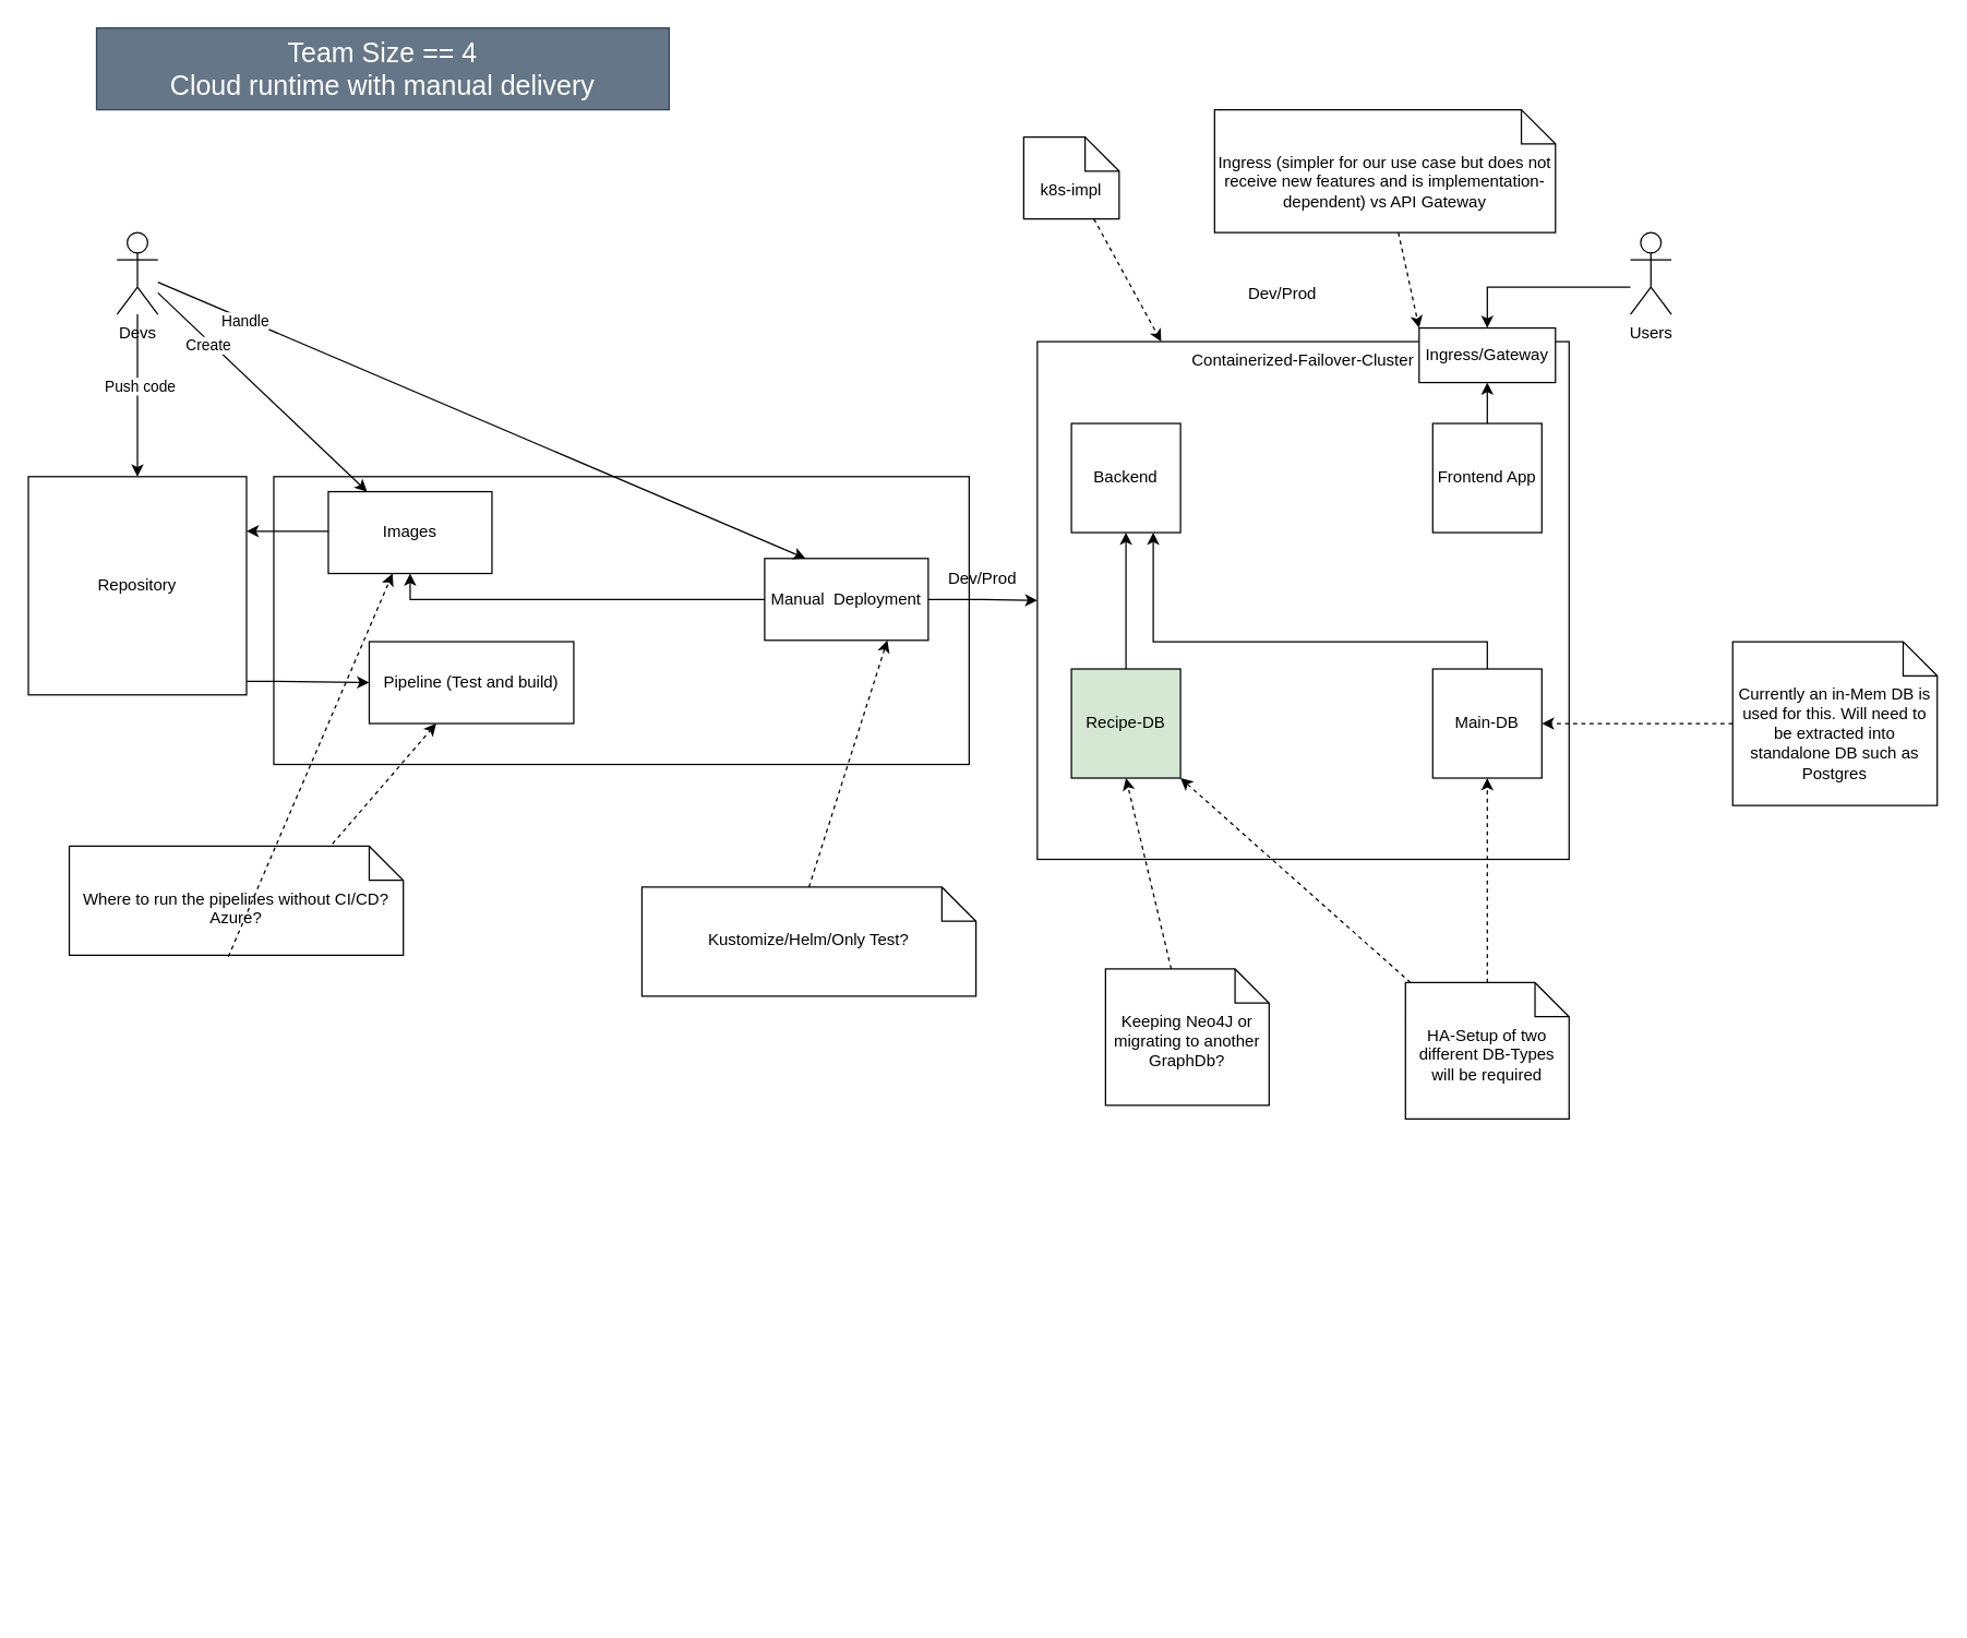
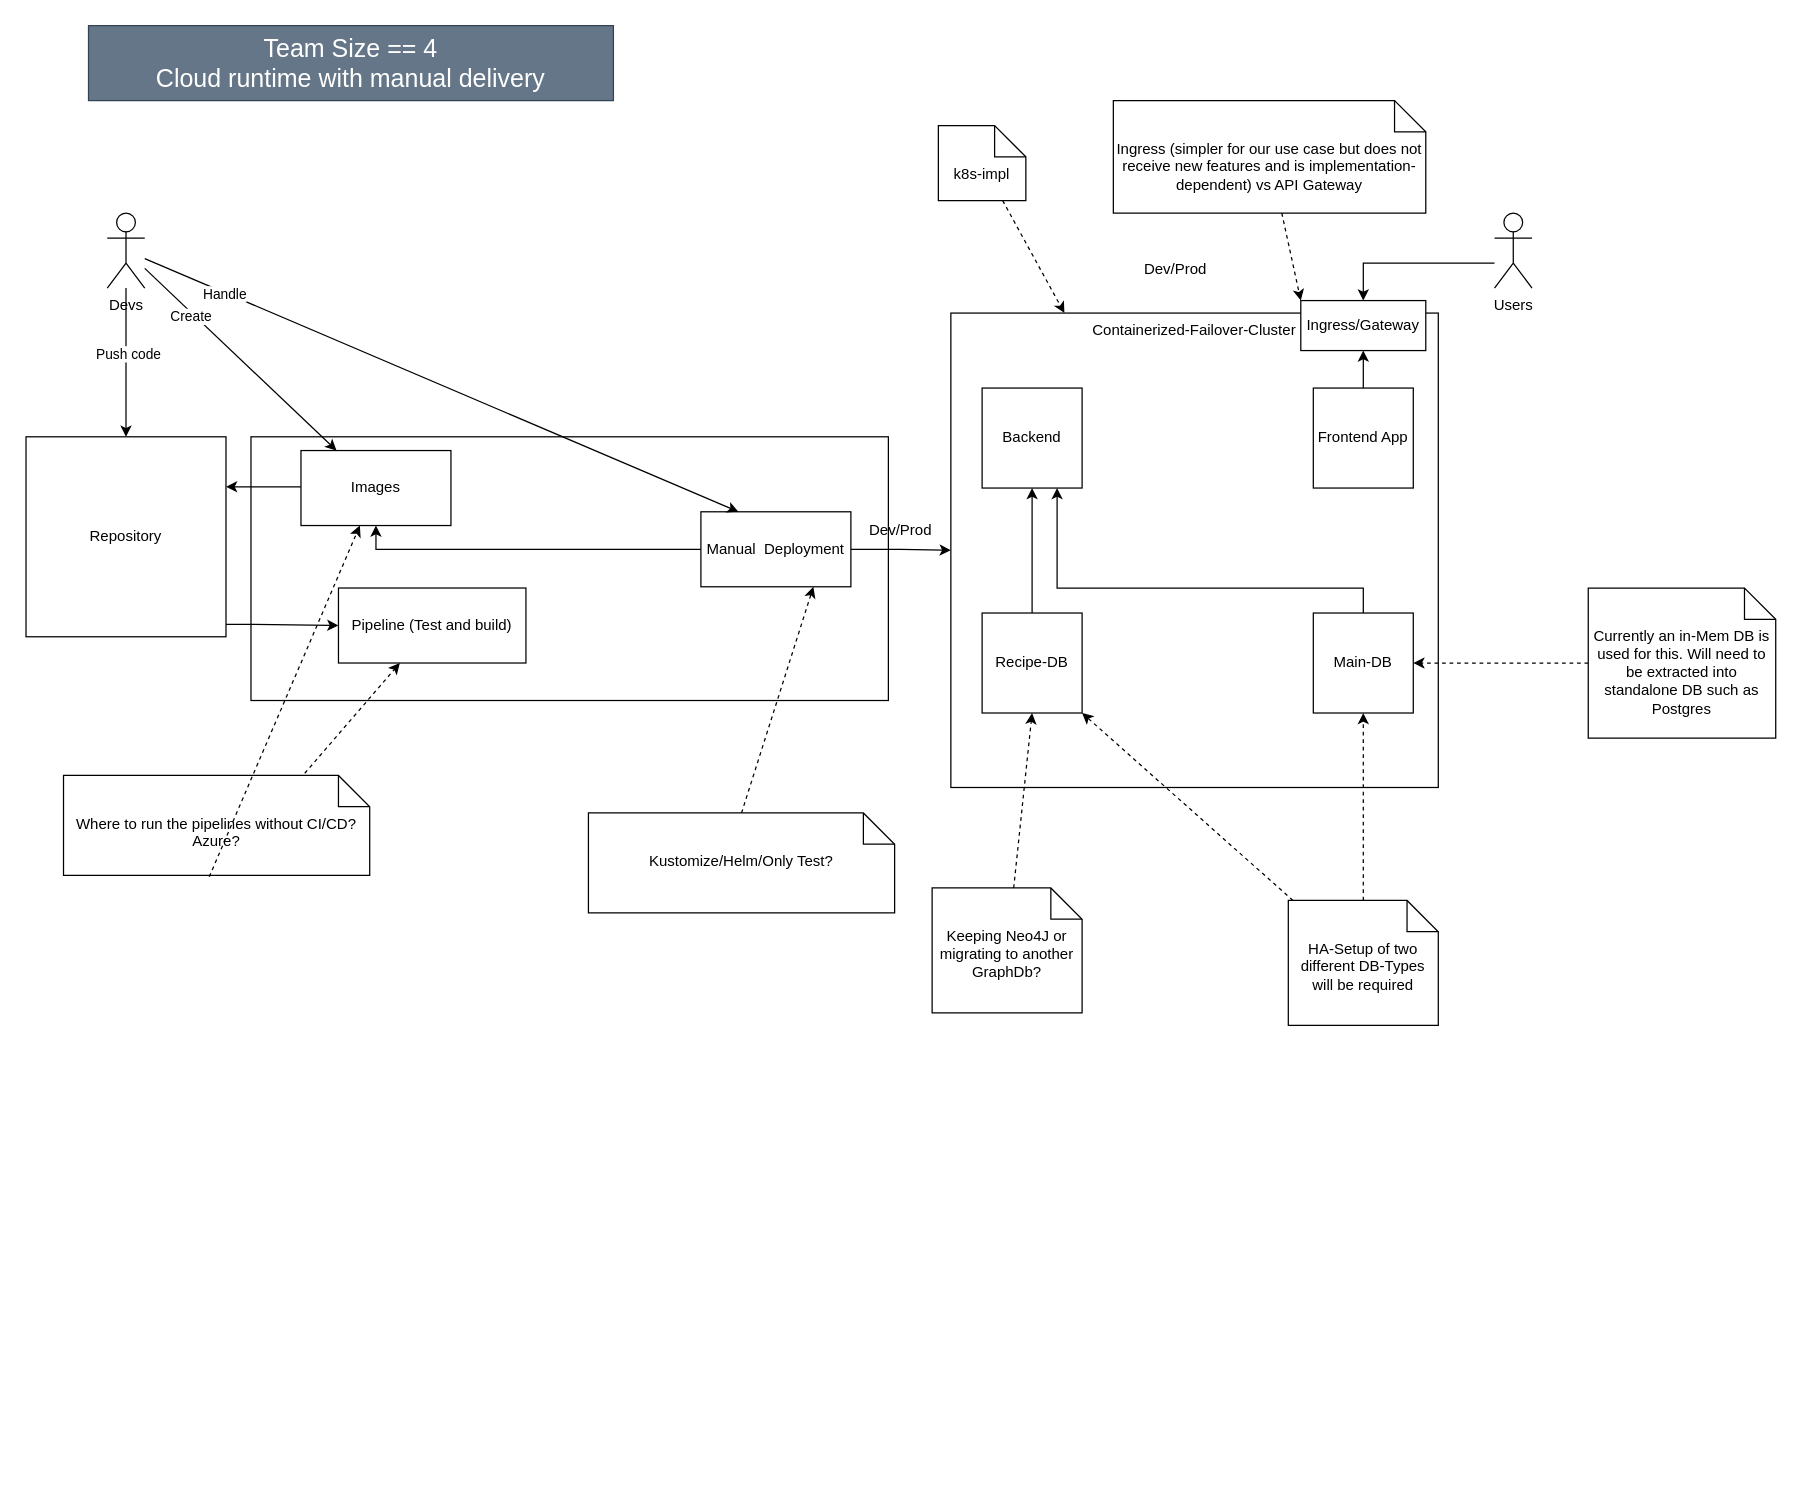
  <mxCell id="0" />
  <mxCell id="1" parent="0" />
  <mxCell id="2" value="" style="whiteSpace=wrap;html=1;" vertex="1" parent="1"><mxGeometry x="200" y="349" width="510" height="211" as="geometry" /></mxCell>
  <mxCell id="3" style="edgeStyle=orthogonalEdgeStyle;rounded=0;orthogonalLoop=1;jettySize=auto;html=1;entryX=0;entryY=0.5;entryDx=0;entryDy=0;" edge="1" parent="1" source="4" target="7"><mxGeometry relative="1" as="geometry"><mxPoint x="230" y="279" as="targetPoint" /><Array as="points"><mxPoint x="200" y="499" /><mxPoint x="200" y="499" /></Array></mxGeometry></mxCell>
  <mxCell id="4" value="Repository" style="whiteSpace=wrap;html=1;aspect=fixed;" vertex="1" parent="1"><mxGeometry x="20" y="349" width="160" height="160" as="geometry" /></mxCell>
  <mxCell id="5" style="edgeStyle=orthogonalEdgeStyle;rounded=0;orthogonalLoop=1;jettySize=auto;html=1;entryX=0;entryY=0.5;entryDx=0;entryDy=0;" edge="1" parent="1" source="6" target="24"><mxGeometry relative="1" as="geometry"><mxPoint x="795" y="439.8" as="targetPoint" /></mxGeometry></mxCell>
  <mxCell id="6" value="Manual&amp;nbsp; Deployment" style="rounded=0;whiteSpace=wrap;html=1;" vertex="1" parent="1"><mxGeometry x="560" y="409" width="120" height="60" as="geometry" /></mxCell>
  <mxCell id="7" value="Pipeline (Test and build)" style="rounded=0;whiteSpace=wrap;html=1;strokeColor=default;align=center;verticalAlign=middle;fontFamily=Helvetica;fontSize=12;fontColor=default;fillColor=default;" vertex="1" parent="1"><mxGeometry x="270" y="470" width="150" height="60" as="geometry" /></mxCell>
  <mxCell id="8" style="edgeStyle=orthogonalEdgeStyle;rounded=0;orthogonalLoop=1;jettySize=auto;html=1;exitX=0;exitY=0.5;exitDx=0;exitDy=0;" edge="1" parent="1" source="6" target="10"><mxGeometry relative="1" as="geometry"><Array as="points"><mxPoint x="300" y="439" /></Array></mxGeometry></mxCell>
  <mxCell id="9" style="edgeStyle=orthogonalEdgeStyle;rounded=0;orthogonalLoop=1;jettySize=auto;html=1;entryX=1;entryY=0.25;entryDx=0;entryDy=0;" edge="1" parent="1" source="10" target="4"><mxGeometry relative="1" as="geometry"><Array as="points"><mxPoint x="230" y="389" /><mxPoint x="230" y="389" /></Array></mxGeometry></mxCell>
  <mxCell id="10" value="Images" style="rounded=0;whiteSpace=wrap;html=1;aspect=fixed;" vertex="1" parent="1"><mxGeometry x="240" y="360" width="120" height="60" as="geometry" /></mxCell>
  <mxCell id="11" style="edgeStyle=orthogonalEdgeStyle;rounded=0;orthogonalLoop=1;jettySize=auto;html=1;" edge="1" parent="1" source="17" target="4"><mxGeometry relative="1" as="geometry" /></mxCell>
  <mxCell id="12" value="Push code" style="edgeLabel;html=1;align=center;verticalAlign=middle;resizable=0;points=[];" vertex="1" connectable="0" parent="11"><mxGeometry x="-0.125" y="1" relative="1" as="geometry"><mxPoint as="offset" /></mxGeometry></mxCell>
  <mxCell id="13" style="rounded=0;orthogonalLoop=1;jettySize=auto;html=1;" edge="1" parent="1" source="17" target="10"><mxGeometry relative="1" as="geometry" /></mxCell>
  <mxCell id="14" value="Create" style="edgeLabel;html=1;align=center;verticalAlign=middle;resizable=0;points=[];" vertex="1" connectable="0" parent="13"><mxGeometry x="-0.476" y="3" relative="1" as="geometry"><mxPoint x="-5" y="3" as="offset" /></mxGeometry></mxCell>
  <mxCell id="15" style="rounded=0;orthogonalLoop=1;jettySize=auto;html=1;entryX=0.25;entryY=0;entryDx=0;entryDy=0;" edge="1" parent="1" source="17" target="6"><mxGeometry relative="1" as="geometry" /></mxCell>
  <mxCell id="16" value="Handle" style="edgeLabel;html=1;align=center;verticalAlign=middle;resizable=0;points=[];" vertex="1" connectable="0" parent="15"><mxGeometry x="-0.734" y="-1" relative="1" as="geometry"><mxPoint as="offset" /></mxGeometry></mxCell>
  <mxCell id="17" value="Devs" style="shape=umlActor;verticalLabelPosition=bottom;verticalAlign=top;html=1;outlineConnect=0;" vertex="1" parent="1"><mxGeometry x="85" y="170" width="30" height="60" as="geometry" /></mxCell>
  <mxCell id="18" style="edgeStyle=orthogonalEdgeStyle;rounded=0;orthogonalLoop=1;jettySize=auto;html=1;entryX=0;entryY=0.5;entryDx=0;entryDy=0;" edge="1" parent="1"><mxGeometry relative="1" as="geometry"><mxPoint x="540" y="1179" as="sourcePoint" /></mxGeometry></mxCell>
  <mxCell id="19" value="Dev/Prod" style="text;html=1;align=center;verticalAlign=middle;whiteSpace=wrap;rounded=0;" vertex="1" parent="1"><mxGeometry x="690" y="409" width="60" height="30" as="geometry" /></mxCell>
  <mxCell id="20" value="" style="group" vertex="1" connectable="0" parent="1"><mxGeometry x="760" y="170" width="465" height="459.6" as="geometry" /></mxCell>
  <mxCell id="21" value="" style="edgeStyle=orthogonalEdgeStyle;rounded=0;orthogonalLoop=1;jettySize=auto;html=1;entryX=0.5;entryY=0;entryDx=0;entryDy=0;" edge="1" parent="20" source="22" target="32"><mxGeometry relative="1" as="geometry"><Array as="points"><mxPoint x="435" y="40" /><mxPoint x="310" y="40" /></Array></mxGeometry></mxCell>
  <mxCell id="22" value="Users" style="shape=umlActor;verticalLabelPosition=bottom;verticalAlign=top;html=1;outlineConnect=0;" vertex="1" parent="20"><mxGeometry x="435" width="30" height="60" as="geometry" /></mxCell>
  <mxCell id="23" value="" style="group" vertex="1" connectable="0" parent="20"><mxGeometry y="60" width="390" height="399.6" as="geometry" /></mxCell>
  <mxCell id="24" value="Containerized-Failover-Cluster" style="whiteSpace=wrap;html=1;aspect=fixed;verticalAlign=top;" vertex="1" parent="23"><mxGeometry y="20" width="390" height="379.6" as="geometry" /></mxCell>
  <mxCell id="25" value="Backend" style="whiteSpace=wrap;html=1;aspect=fixed;" vertex="1" parent="23"><mxGeometry x="25" y="80" width="80" height="80" as="geometry" /></mxCell>
  <mxCell id="26" style="edgeStyle=orthogonalEdgeStyle;rounded=0;orthogonalLoop=1;jettySize=auto;html=1;" edge="1" parent="23" source="27" target="32"><mxGeometry relative="1" as="geometry" /></mxCell>
  <mxCell id="27" value="Frontend App" style="whiteSpace=wrap;html=1;aspect=fixed;" vertex="1" parent="23"><mxGeometry x="290" y="80" width="80" height="80" as="geometry" /></mxCell>
  <mxCell id="28" style="edgeStyle=orthogonalEdgeStyle;rounded=0;orthogonalLoop=1;jettySize=auto;html=1;" edge="1" parent="23" source="29" target="25"><mxGeometry relative="1" as="geometry" /></mxCell>
- <mxCell id="29" value="Recipe-DB" style="whiteSpace=wrap;html=1;aspect=fixed;fillColor=#d5e8d4;" vertex="1" parent="23"><mxGeometry x="25" y="260" width="80" height="80" as="geometry" /></mxCell>
+ <mxCell id="29" value="Recipe-DB" style="whiteSpace=wrap;html=1;aspect=fixed;" vertex="1" parent="23"><mxGeometry x="25" y="260" width="80" height="80" as="geometry" /></mxCell>
  <mxCell id="30" style="edgeStyle=orthogonalEdgeStyle;rounded=0;orthogonalLoop=1;jettySize=auto;html=1;entryX=0.75;entryY=1;entryDx=0;entryDy=0;" edge="1" parent="23" source="31" target="25"><mxGeometry relative="1" as="geometry"><Array as="points"><mxPoint x="330" y="240" /><mxPoint x="85" y="240" /></Array></mxGeometry></mxCell>
  <mxCell id="31" value="Main-DB" style="whiteSpace=wrap;html=1;aspect=fixed;" vertex="1" parent="23"><mxGeometry x="290" y="260" width="80" height="80" as="geometry" /></mxCell>
  <mxCell id="32" value="Ingress/Gateway" style="whiteSpace=wrap;html=1;" vertex="1" parent="23"><mxGeometry x="280" y="10" width="100" height="40" as="geometry" /></mxCell>
  <mxCell id="33" value="Dev/Prod" style="text;html=1;align=center;verticalAlign=middle;whiteSpace=wrap;rounded=0;" vertex="1" parent="20"><mxGeometry x="150" y="30" width="60" height="30" as="geometry" /></mxCell>
  <mxCell id="34" style="rounded=0;orthogonalLoop=1;jettySize=auto;html=1;dashed=1;" edge="1" parent="1" source="35" target="24"><mxGeometry relative="1" as="geometry"><mxPoint x="1010" y="260" as="targetPoint" /></mxGeometry></mxCell>
  <mxCell id="35" value="k8s-impl" style="shape=note2;boundedLbl=1;whiteSpace=wrap;html=1;size=25;verticalAlign=top;align=center;" vertex="1" parent="1"><mxGeometry x="750" y="100" width="70" height="60" as="geometry" /></mxCell>
  <mxCell id="36" style="rounded=0;orthogonalLoop=1;jettySize=auto;html=1;dashed=1;" edge="1" parent="1" source="37"><mxGeometry relative="1" as="geometry"><mxPoint x="1040" y="240" as="targetPoint" /></mxGeometry></mxCell>
  <mxCell id="37" value="Ingress (simpler for our use case but does not receive new features and is implementation-dependent) vs API Gateway" style="shape=note2;boundedLbl=1;whiteSpace=wrap;html=1;size=25;verticalAlign=top;align=center;" vertex="1" parent="1"><mxGeometry x="890" y="80" width="250" height="90" as="geometry" /></mxCell>
  <mxCell id="38" style="edgeStyle=orthogonalEdgeStyle;rounded=0;orthogonalLoop=1;jettySize=auto;html=1;dashed=1;" edge="1" parent="1" source="39" target="31"><mxGeometry relative="1" as="geometry"><mxPoint x="1220" y="550" as="targetPoint" /></mxGeometry></mxCell>
  <mxCell id="39" value="Currently an in-Mem DB is used for this. Will need to be extracted into standalone DB such as Postgres" style="shape=note2;boundedLbl=1;whiteSpace=wrap;html=1;size=25;verticalAlign=top;align=center;" vertex="1" parent="1"><mxGeometry x="1270" y="470" width="150" height="120" as="geometry" /></mxCell>
  <mxCell id="40" style="rounded=0;orthogonalLoop=1;jettySize=auto;html=1;entryX=0.5;entryY=1;entryDx=0;entryDy=0;dashed=1;" edge="1" parent="1" source="41" target="29"><mxGeometry relative="1" as="geometry"><mxPoint x="1445" y="630" as="targetPoint" /></mxGeometry></mxCell>
- <mxCell id="41" value="Keeping Neo4J or migrating to another GraphDb?" style="shape=note2;boundedLbl=1;whiteSpace=wrap;html=1;size=25;verticalAlign=top;align=center;" vertex="1" parent="1"><mxGeometry x="810" y="710" width="120" height="100" as="geometry" /></mxCell>
+ <mxCell id="41" value="Keeping Neo4J or migrating to another GraphDb?" style="shape=note2;boundedLbl=1;whiteSpace=wrap;html=1;size=25;verticalAlign=top;align=center;" vertex="1" parent="1"><mxGeometry x="745" y="710" width="120" height="100" as="geometry" /></mxCell>
  <mxCell id="42" style="rounded=0;orthogonalLoop=1;jettySize=auto;html=1;dashed=1;entryX=0.5;entryY=1;entryDx=0;entryDy=0;" edge="1" parent="1" source="44" target="31"><mxGeometry relative="1" as="geometry"><mxPoint x="1695.333" y="630" as="targetPoint" /></mxGeometry></mxCell>
  <mxCell id="43" style="rounded=0;orthogonalLoop=1;jettySize=auto;html=1;dashed=1;entryX=1;entryY=1;entryDx=0;entryDy=0;" edge="1" parent="1" source="44" target="29"><mxGeometry relative="1" as="geometry"><mxPoint x="1466" y="630" as="targetPoint" /></mxGeometry></mxCell>
  <mxCell id="44" value="HA-Setup of two different DB-Types will be required" style="shape=note2;boundedLbl=1;whiteSpace=wrap;html=1;size=25;verticalAlign=top;align=center;" vertex="1" parent="1"><mxGeometry x="1030" y="720" width="120" height="100" as="geometry" /></mxCell>
  <mxCell id="45" value="&lt;font style=&quot;font-size: 20px;&quot;&gt;Team Size == 4&lt;/font&gt;&lt;div&gt;&lt;font style=&quot;font-size: 20px;&quot;&gt;Cloud runtime with manual delivery&lt;/font&gt;&lt;/div&gt;" style="text;html=1;align=center;verticalAlign=middle;whiteSpace=wrap;rounded=0;fontSize=20;fillColor=#647687;fontColor=#ffffff;strokeColor=#314354;" vertex="1" parent="1"><mxGeometry x="70" y="20" width="420" height="60" as="geometry" /></mxCell>
  <mxCell id="46" style="rounded=0;orthogonalLoop=1;jettySize=auto;html=1;dashed=1;exitX=0.5;exitY=1;exitDx=0;exitDy=0;exitPerimeter=0;" edge="1" parent="1" source="47" target="7"><mxGeometry relative="1" as="geometry" /></mxCell>
  <mxCell id="47" value="Where to run the pipelines without CI/CD?&lt;div&gt;Azure?&lt;/div&gt;" style="shape=note2;boundedLbl=1;whiteSpace=wrap;html=1;size=25;verticalAlign=top;align=center;" vertex="1" parent="1"><mxGeometry x="50" y="620" width="245" height="80" as="geometry" /></mxCell>
  <mxCell id="48" style="rounded=0;orthogonalLoop=1;jettySize=auto;html=1;dashed=1;exitX=0.476;exitY=1.013;exitDx=0;exitDy=0;exitPerimeter=0;" edge="1" parent="1" source="47" target="10"><mxGeometry relative="1" as="geometry"><mxPoint x="428" y="250" as="sourcePoint" /><mxPoint x="302" y="419" as="targetPoint" /></mxGeometry></mxCell>
  <mxCell id="49" style="rounded=0;orthogonalLoop=1;jettySize=auto;html=1;dashed=1;exitX=0.5;exitY=0;exitDx=0;exitDy=0;exitPerimeter=0;" edge="1" parent="1" source="50"><mxGeometry relative="1" as="geometry"><mxPoint x="650" y="469" as="targetPoint" /></mxGeometry></mxCell>
  <mxCell id="50" value="Kustomize/Helm/Only Test?" style="shape=note2;boundedLbl=1;whiteSpace=wrap;html=1;size=25;verticalAlign=top;align=center;" vertex="1" parent="1"><mxGeometry x="470" y="650" width="245" height="80" as="geometry" /></mxCell>
